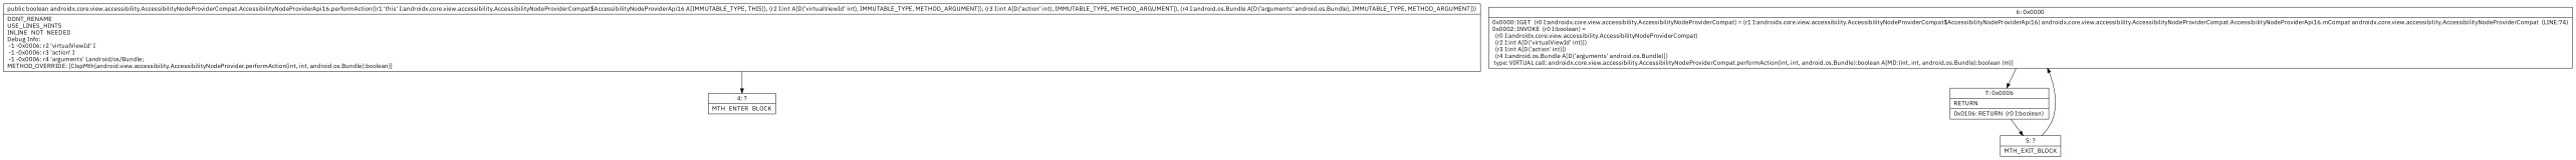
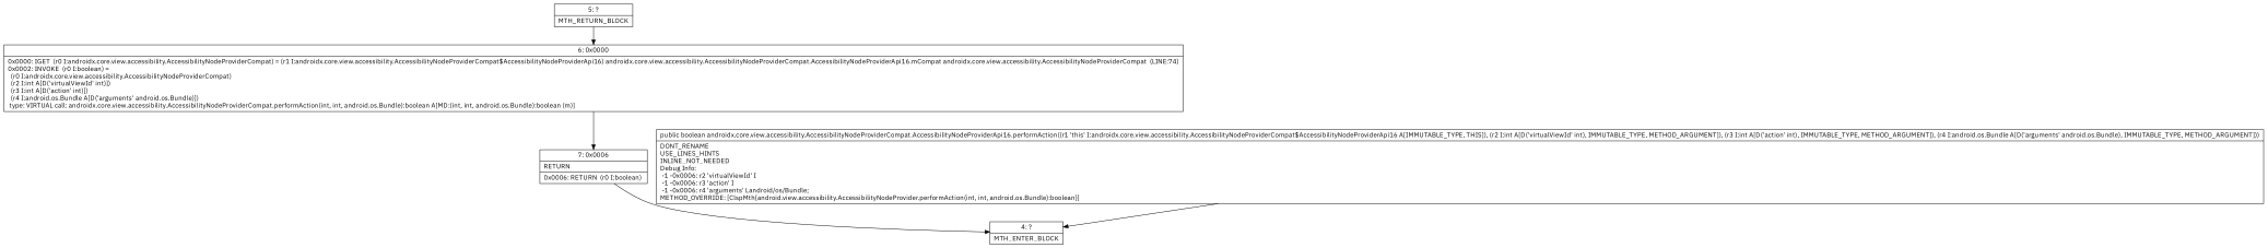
  digraph {
    fontname="IBM Plex Sans"
    node [fontname="IBM Plex Sans" shape=record]
    edge [fontname="IBM Plex Sans"]
    n1 [label="{4\:\ ?|MTH_ENTER_BLOCK\l}"]
    n2 [label="{6\:\ 0x0000|0x0000: IGET  (r0 I:androidx.core.view.accessibility.AccessibilityNodeProviderCompat) = (r1 I:androidx.core.view.accessibility.AccessibilityNodeProviderCompat$AccessibilityNodeProviderApi16) androidx.core.view.accessibility.AccessibilityNodeProviderCompat.AccessibilityNodeProviderApi16.mCompat androidx.core.view.accessibility.AccessibilityNodeProviderCompat  (LINE:74)\l0x0002: INVOKE  (r0 I:boolean) = \l  (r0 I:androidx.core.view.accessibility.AccessibilityNodeProviderCompat)\l  (r2 I:int A[D('virtualViewId' int)])\l  (r3 I:int A[D('action' int)])\l  (r4 I:android.os.Bundle A[D('arguments' android.os.Bundle)])\l type: VIRTUAL call: androidx.core.view.accessibility.AccessibilityNodeProviderCompat.performAction(int, int, android.os.Bundle):boolean A[MD:(int, int, android.os.Bundle):boolean (m)]\l}"]
-   n3 [label="{7\:\ 0x0006|RETURN\l|0x0106: RETURN  (r0 I:boolean) \l}"]
-   n4 [label="{5\:\ ?|MTH_EXIT_BLOCK\l}"]
+   n3 [label="{7\:\ 0x0006|RETURN\l|0x0006: RETURN  (r0 I:boolean) \l}"]
+   n4 [label="{5\:\ ?|MTH_RETURN_BLOCK\l}"]
    n5 [label="{public boolean androidx.core.view.accessibility.AccessibilityNodeProviderCompat.AccessibilityNodeProviderApi16.performAction((r1 'this' I:androidx.core.view.accessibility.AccessibilityNodeProviderCompat$AccessibilityNodeProviderApi16 A[IMMUTABLE_TYPE, THIS]), (r2 I:int A[D('virtualViewId' int), IMMUTABLE_TYPE, METHOD_ARGUMENT]), (r3 I:int A[D('action' int), IMMUTABLE_TYPE, METHOD_ARGUMENT]), (r4 I:android.os.Bundle A[D('arguments' android.os.Bundle), IMMUTABLE_TYPE, METHOD_ARGUMENT]))  | DONT_RENAME\lUSE_LINES_HINTS\lINLINE_NOT_NEEDED\lDebug Info:\l  \-1 \-0x0006: r2 'virtualViewId' I\l  \-1 \-0x0006: r3 'action' I\l  \-1 \-0x0006: r4 'arguments' Landroid\/os\/Bundle;\lMETHOD_OVERRIDE: [ClspMth\{android.view.accessibility.AccessibilityNodeProvider.performAction(int, int, android.os.Bundle):boolean\}]\l}"]
    n2 -> n3
-   n3 -> n4
+   n3 -> n1
    n4 -> n2
    n5 -> n1
  }
